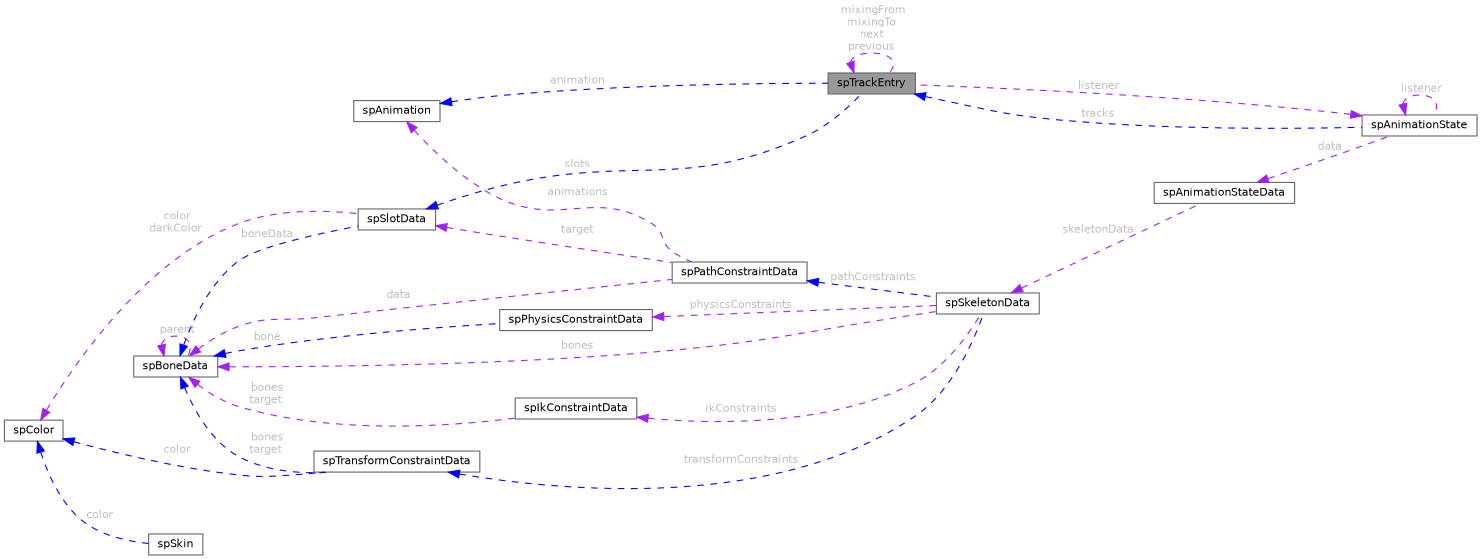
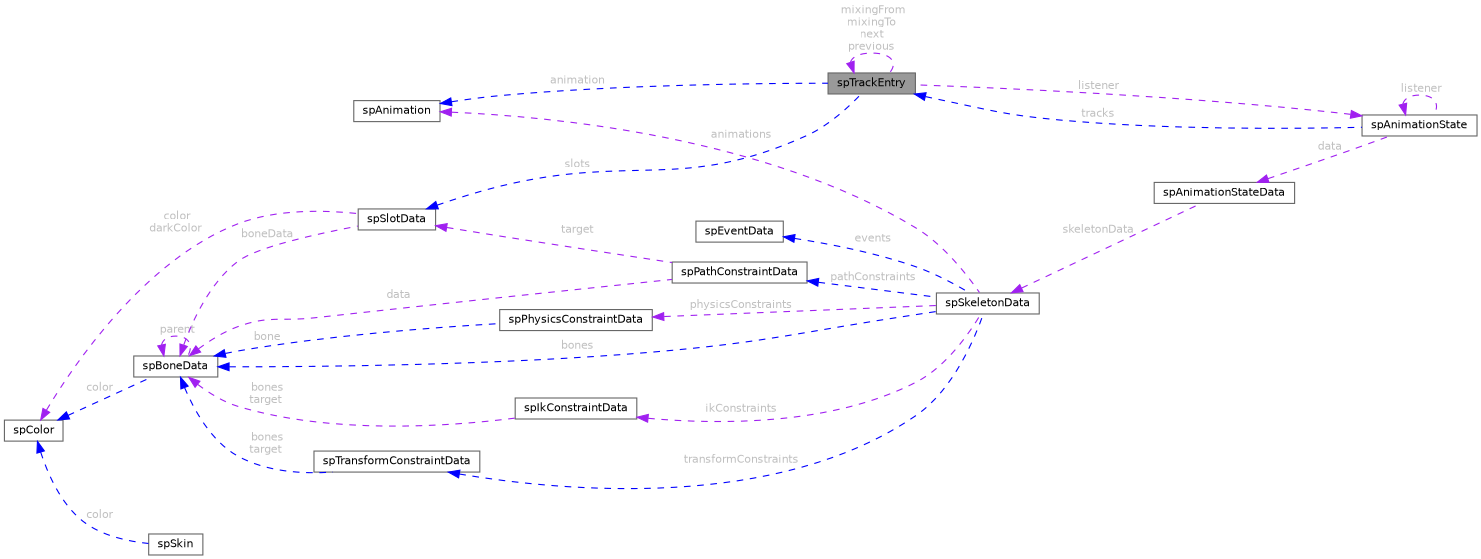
  digraph {
    rankdir=LR
    node [color=gray40 fillcolor=white fontname=Helvetica fontsize=10 shape=box style=filled]
    edge [color=purple dir=back fontcolor=grey fontname=Helvetica fontsize=10 labelfontname=Helvetica labelfontsize=10 style=dashed]
    n1 [fillcolor=grey60 fontcolor=black height=0.2 label=spTrackEntry width=0.4]
    n2 [height=0.2 label=spAnimationState width=0.4]
    n3 [height=0.2 label=spAnimation width=0.4]
    n4 [height=0.2 label=spSkeletonData width=0.4]
    n5 [height=0.2 label=spAnimationStateData width=0.4]
    n6 [height=0.2 label=spBoneData width=0.4]
    n7 [height=0.2 label=spSlotData width=0.4]
    n8 [height=0.2 label=spIkConstraintData width=0.4]
    n9 [height=0.2 label=spTransformConstraintData width=0.4]
    n10 [height=0.2 label=spPathConstraintData width=0.4]
    n11 [height=0.2 label=spPhysicsConstraintData width=0.4]
    n12 [height=0.2 label=spColor width=0.4]
    n13 [height=0.2 label=spSkin width=0.4]
+   n14 [height=0.2 label=spEventData width=0.4]
    n1 -> n1 [label=" mixingFrom\nmixingTo\nnext\nprevious"]
    n1 -> n2 [color=blue label=" tracks"]
    n2 -> n1 [label=" listener"]
    n2 -> n2 [label=" listener"]
    n3 -> n1 [color=blue label=" animation"]
-   n3 -> n10 [label=" animations"]
+   n3 -> n4 [label=" animations"]
    n4 -> n5 [label=" skeletonData"]
    n5 -> n2 [label=" data"]
-   n6 -> n4 [label=" bones"]
+   n6 -> n4 [color=blue label=" bones"]
    n6 -> n6 [label=" parent"]
-   n6 -> n7 [color=blue label=" boneData"]
+   n6 -> n7 [label=" boneData"]
    n6 -> n8 [label=" bones\ntarget"]
    n6 -> n9 [color=blue label=" bones\ntarget"]
    n6 -> n10 [label=" data"]
    n6 -> n11 [color=blue label=" bone"]
    n7 -> n1 [color=blue label=" slots"]
    n7 -> n10 [label=" target"]
    n8 -> n4 [label=" ikConstraints"]
    n9 -> n4 [color=blue label=" transformConstraints"]
    n10 -> n4 [color=blue label=" pathConstraints"]
    n11 -> n4 [label=" physicsConstraints"]
-   n12 -> n9 [color=blue label=" color"]
+   n12 -> n6 [color=blue label=" color"]
    n12 -> n7 [label=" color\ndarkColor"]
    n12 -> n13 [color=blue label=" color"]
+   n14 -> n4 [color=blue label=" events"]
  }
